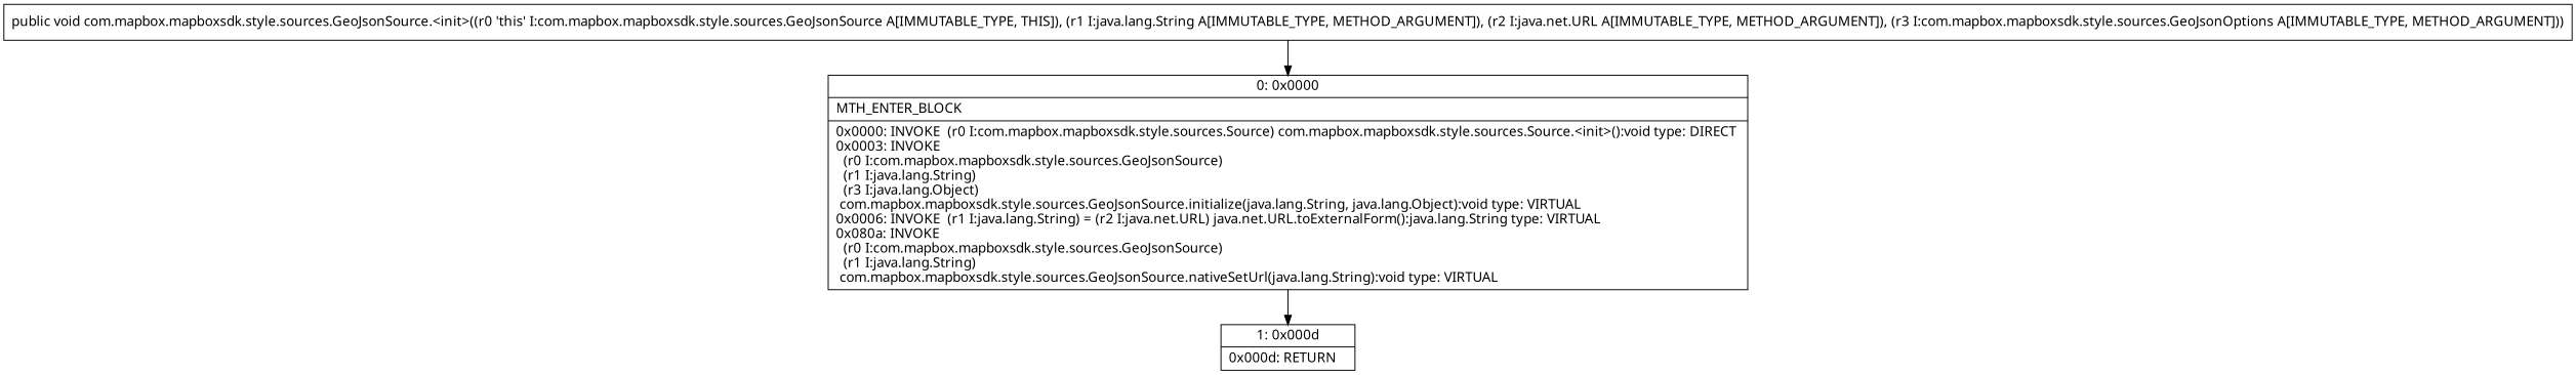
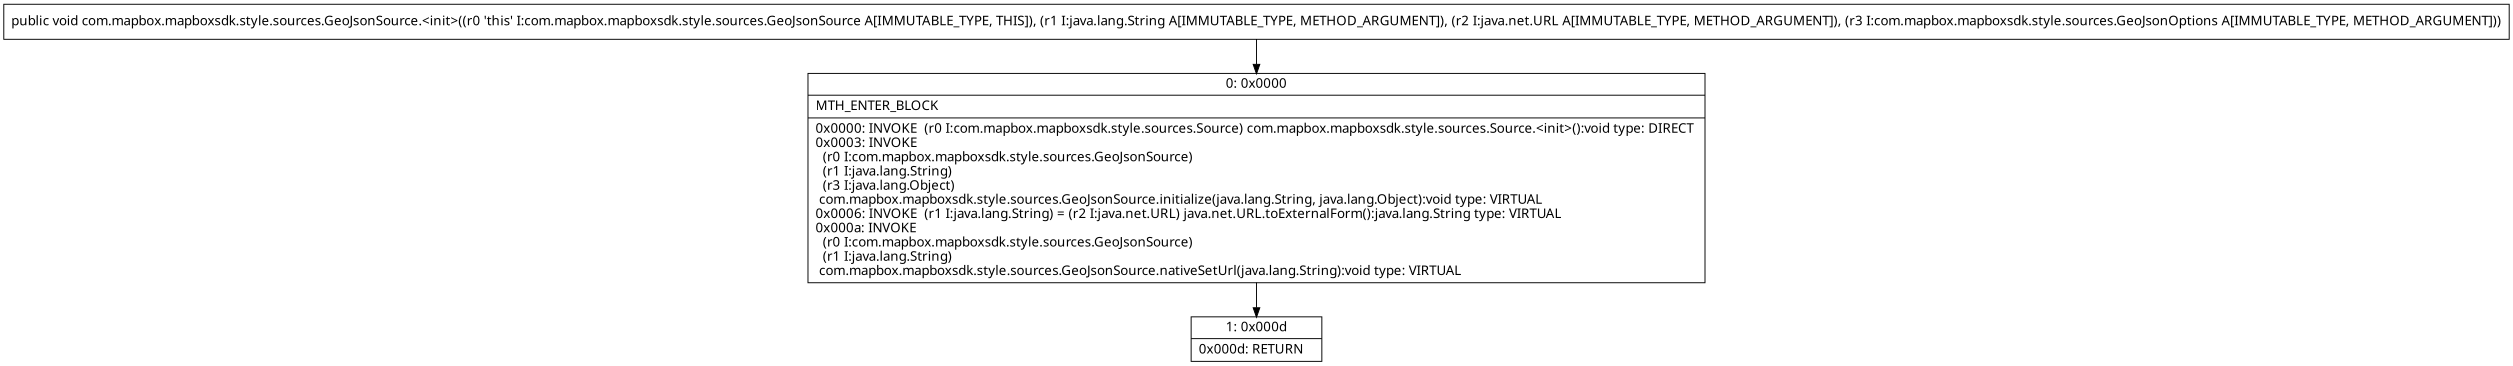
  digraph {
    fontname="Noto Sans"
    node [shape=record fontname="Noto Sans"]
    edge [fontname="Noto Sans"]
-   n1 [label="{0\:\ 0x0000|MTH_ENTER_BLOCK\l|0x0000: INVOKE  (r0 I:com.mapbox.mapboxsdk.style.sources.Source) com.mapbox.mapboxsdk.style.sources.Source.\<init\>():void type: DIRECT \l0x0003: INVOKE  \l  (r0 I:com.mapbox.mapboxsdk.style.sources.GeoJsonSource)\l  (r1 I:java.lang.String)\l  (r3 I:java.lang.Object)\l com.mapbox.mapboxsdk.style.sources.GeoJsonSource.initialize(java.lang.String, java.lang.Object):void type: VIRTUAL \l0x0006: INVOKE  (r1 I:java.lang.String) = (r2 I:java.net.URL) java.net.URL.toExternalForm():java.lang.String type: VIRTUAL \l0x080a: INVOKE  \l  (r0 I:com.mapbox.mapboxsdk.style.sources.GeoJsonSource)\l  (r1 I:java.lang.String)\l com.mapbox.mapboxsdk.style.sources.GeoJsonSource.nativeSetUrl(java.lang.String):void type: VIRTUAL \l}"]
+   n1 [label="{0\:\ 0x0000|MTH_ENTER_BLOCK\l|0x0000: INVOKE  (r0 I:com.mapbox.mapboxsdk.style.sources.Source) com.mapbox.mapboxsdk.style.sources.Source.\<init\>():void type: DIRECT \l0x0003: INVOKE  \l  (r0 I:com.mapbox.mapboxsdk.style.sources.GeoJsonSource)\l  (r1 I:java.lang.String)\l  (r3 I:java.lang.Object)\l com.mapbox.mapboxsdk.style.sources.GeoJsonSource.initialize(java.lang.String, java.lang.Object):void type: VIRTUAL \l0x0006: INVOKE  (r1 I:java.lang.String) = (r2 I:java.net.URL) java.net.URL.toExternalForm():java.lang.String type: VIRTUAL \l0x000a: INVOKE  \l  (r0 I:com.mapbox.mapboxsdk.style.sources.GeoJsonSource)\l  (r1 I:java.lang.String)\l com.mapbox.mapboxsdk.style.sources.GeoJsonSource.nativeSetUrl(java.lang.String):void type: VIRTUAL \l}"]
    n2 [label="{1\:\ 0x000d|0x000d: RETURN   \l}"]
    n3 [label="{public void com.mapbox.mapboxsdk.style.sources.GeoJsonSource.\<init\>((r0 'this' I:com.mapbox.mapboxsdk.style.sources.GeoJsonSource A[IMMUTABLE_TYPE, THIS]), (r1 I:java.lang.String A[IMMUTABLE_TYPE, METHOD_ARGUMENT]), (r2 I:java.net.URL A[IMMUTABLE_TYPE, METHOD_ARGUMENT]), (r3 I:com.mapbox.mapboxsdk.style.sources.GeoJsonOptions A[IMMUTABLE_TYPE, METHOD_ARGUMENT])) }"]
    n1 -> n2
    n3 -> n1
  }
